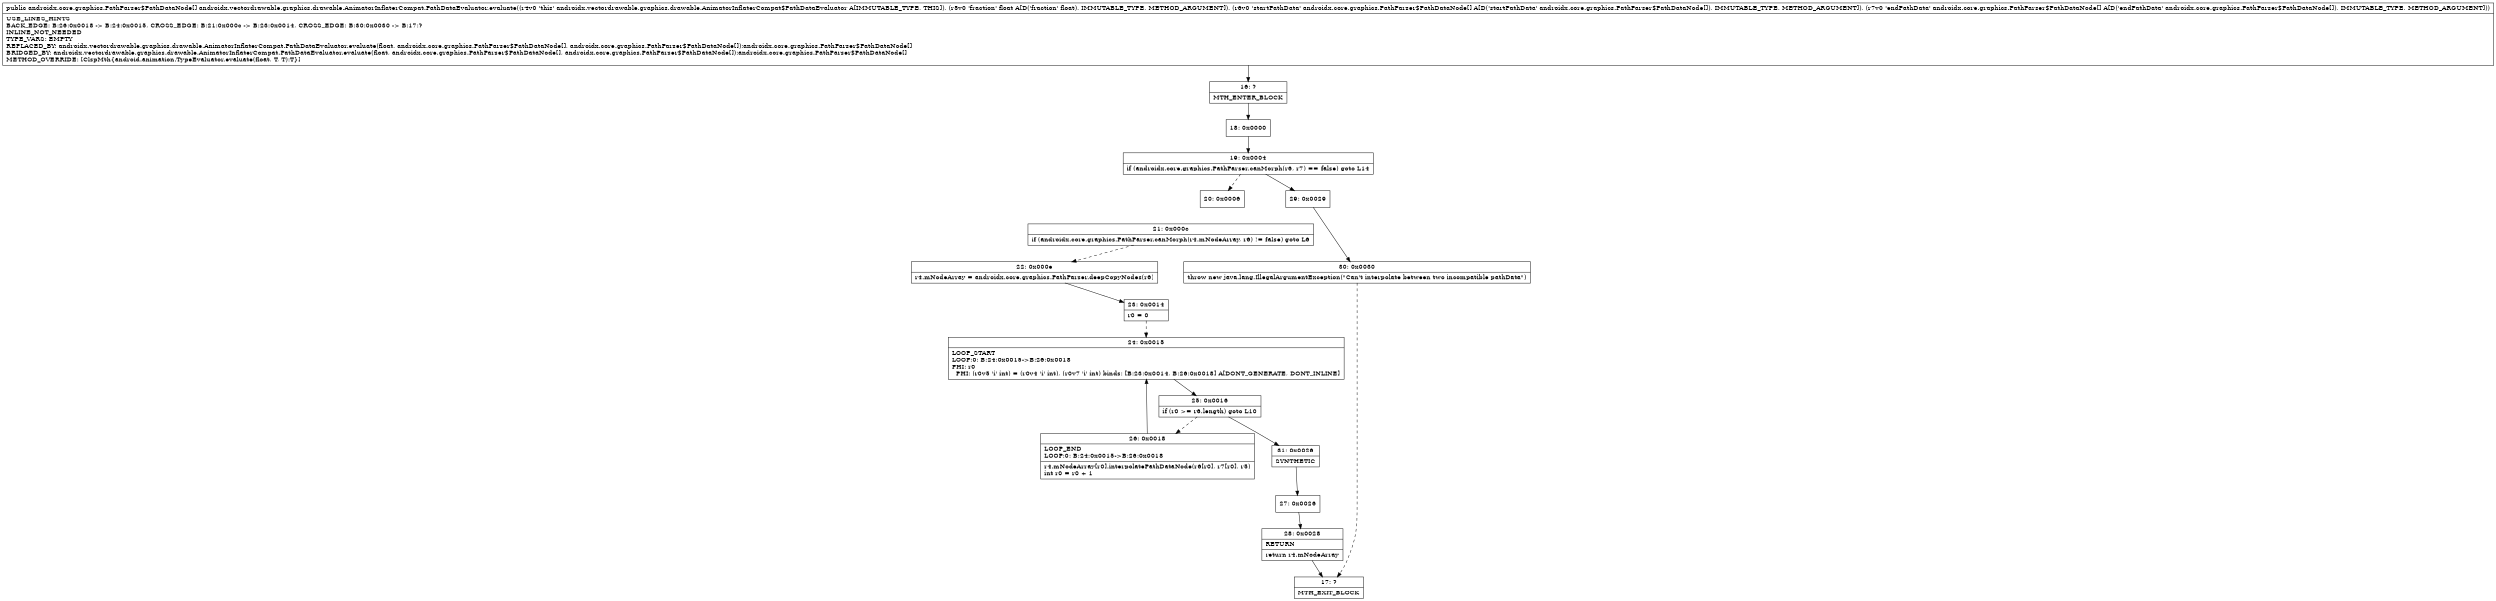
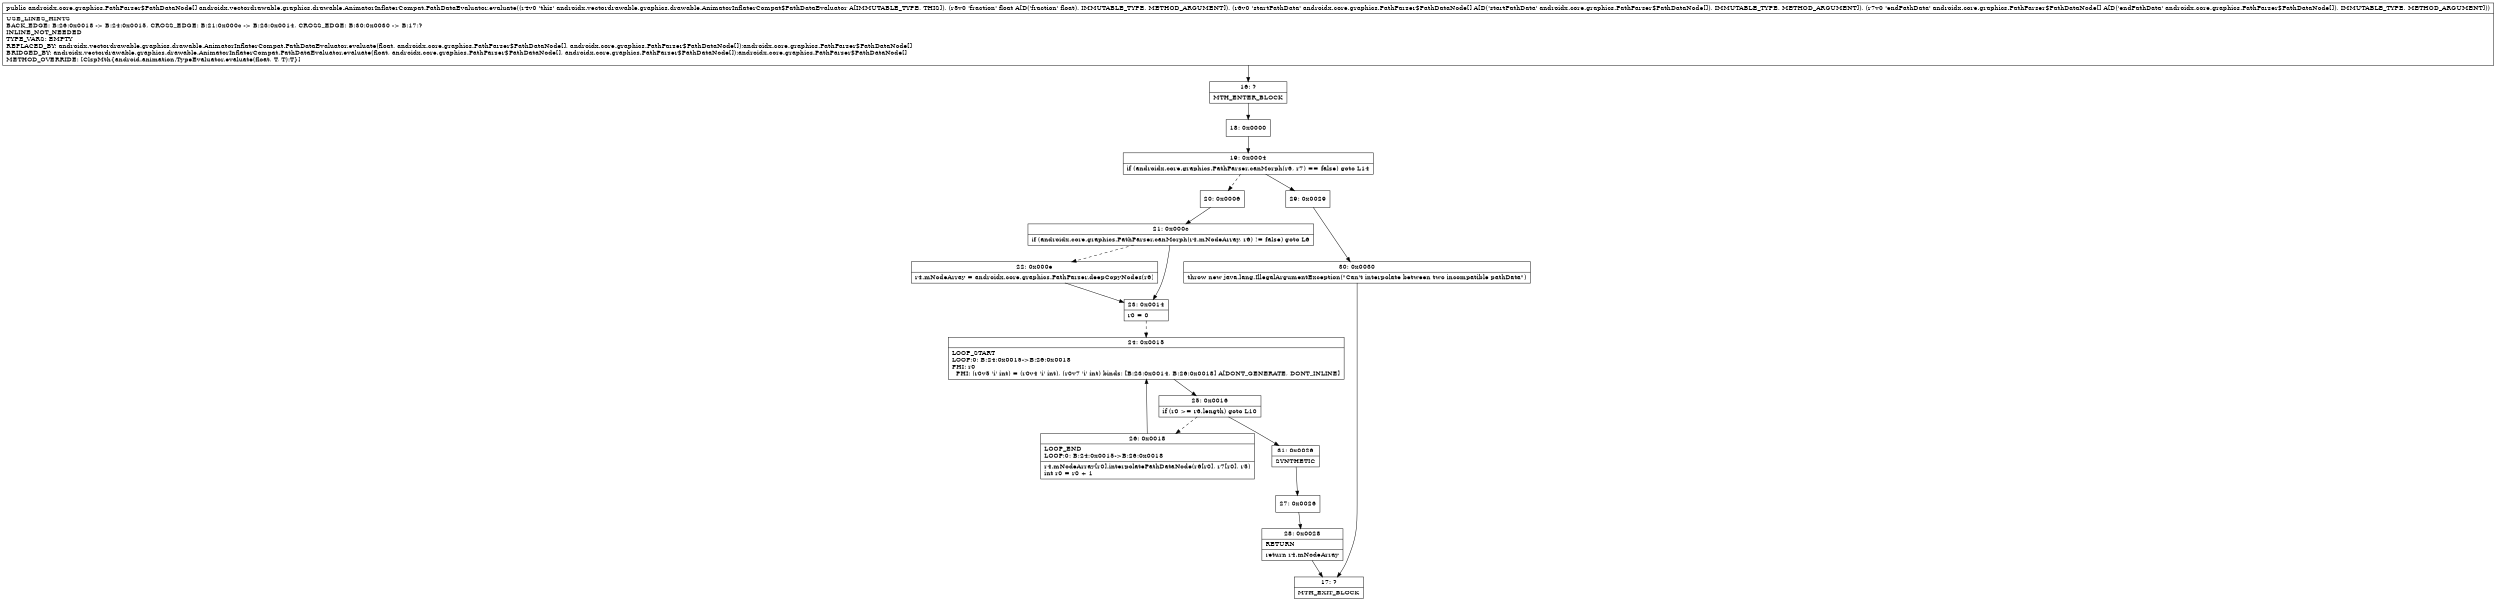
  digraph {
    node [shape=record]
    n1 [label="{16\:\ ?|MTH_ENTER_BLOCK\l}"]
    n2 [label="{18\:\ 0x0000}"]
    n3 [label="{19\:\ 0x0004|if (androidx.core.graphics.PathParser.canMorph(r6, r7) == false) goto L14\l}"]
    n4 [label="{20\:\ 0x0006}"]
    n5 [label="{29\:\ 0x0029}"]
    n6 [label="{21\:\ 0x000c|if (androidx.core.graphics.PathParser.canMorph(r4.mNodeArray, r6) != false) goto L6\l}"]
    n7 [label="{30\:\ 0x0030|throw new java.lang.IllegalArgumentException(\"Can't interpolate between two incompatible pathData\")\l}"]
    n8 [label="{22\:\ 0x000e|r4.mNodeArray = androidx.core.graphics.PathParser.deepCopyNodes(r6)\l}"]
    n9 [label="{23\:\ 0x0014|r0 = 0\l}"]
    n10 [label="{24\:\ 0x0015|LOOP_START\lLOOP:0: B:24:0x0015\-\>B:26:0x0018\lPHI: r0 \l  PHI: (r0v5 'i' int) = (r0v4 'i' int), (r0v7 'i' int) binds: [B:23:0x0014, B:26:0x0018] A[DONT_GENERATE, DONT_INLINE]\l}"]
    n11 [label="{25\:\ 0x0016|if (r0 \>= r6.length) goto L10\l}"]
    n12 [label="{26\:\ 0x0018|LOOP_END\lLOOP:0: B:24:0x0015\-\>B:26:0x0018\l|r4.mNodeArray[r0].interpolatePathDataNode(r6[r0], r7[r0], r5)\lint r0 = r0 + 1\l}"]
    n13 [label="{31\:\ 0x0026|SYNTHETIC\l}"]
    n14 [label="{27\:\ 0x0026}"]
    n15 [label="{28\:\ 0x0028|RETURN\l|return r4.mNodeArray\l}"]
    n16 [label="{17\:\ ?|MTH_EXIT_BLOCK\l}"]
    n17 [label="{public androidx.core.graphics.PathParser$PathDataNode[] androidx.vectordrawable.graphics.drawable.AnimatorInflaterCompat.PathDataEvaluator.evaluate((r4v0 'this' androidx.vectordrawable.graphics.drawable.AnimatorInflaterCompat$PathDataEvaluator A[IMMUTABLE_TYPE, THIS]), (r5v0 'fraction' float A[D('fraction' float), IMMUTABLE_TYPE, METHOD_ARGUMENT]), (r6v0 'startPathData' androidx.core.graphics.PathParser$PathDataNode[] A[D('startPathData' androidx.core.graphics.PathParser$PathDataNode[]), IMMUTABLE_TYPE, METHOD_ARGUMENT]), (r7v0 'endPathData' androidx.core.graphics.PathParser$PathDataNode[] A[D('endPathData' androidx.core.graphics.PathParser$PathDataNode[]), IMMUTABLE_TYPE, METHOD_ARGUMENT]))  | USE_LINES_HINTS\lBACK_EDGE: B:26:0x0018 \-\> B:24:0x0015, CROSS_EDGE: B:21:0x000c \-\> B:23:0x0014, CROSS_EDGE: B:30:0x0030 \-\> B:17:?\lINLINE_NOT_NEEDED\lTYPE_VARS: EMPTY\lREPLACED_BY: androidx.vectordrawable.graphics.drawable.AnimatorInflaterCompat.PathDataEvaluator.evaluate(float, androidx.core.graphics.PathParser$PathDataNode[], androidx.core.graphics.PathParser$PathDataNode[]):androidx.core.graphics.PathParser$PathDataNode[]\lBRIDGED_BY: androidx.vectordrawable.graphics.drawable.AnimatorInflaterCompat.PathDataEvaluator.evaluate(float, androidx.core.graphics.PathParser$PathDataNode[], androidx.core.graphics.PathParser$PathDataNode[]):androidx.core.graphics.PathParser$PathDataNode[]\lMETHOD_OVERRIDE: [ClspMth\{android.animation.TypeEvaluator.evaluate(float, T, T):T\}]\l}"]
    n1 -> n2
    n2 -> n3
    n3 -> n4 [style=dashed]
    n3 -> n5
+   n4 -> n6
    n5 -> n7
    n6 -> n8 [style=dashed]
-   n7 -> n16 [style=dashed]
+   n6 -> n9
+   n7 -> n16
    n8 -> n9
    n9 -> n10 [style=dashed]
    n10 -> n11
    n11 -> n12 [style=dashed]
    n11 -> n13
    n12 -> n10
    n13 -> n14
    n14 -> n15
    n15 -> n16
    n17 -> n1
  }
